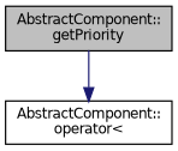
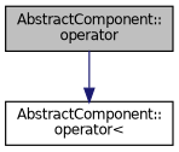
  digraph {
    rankdir=TB
    node [color=black fontname=Helvetica fontsize=10 shape=record style=filled]
-   n1 [fillcolor=grey75 fontcolor=black height=0.2 label="AbstractComponent::\lgetPriority" width=0.4]
+   n1 [fillcolor=grey75 fontcolor=black height=0.2 label="AbstractComponent::\loperator" width=0.4]
    n2 [fillcolor=white height=0.2 label="AbstractComponent::\loperator\<" width=0.4]
    n1 -> n2 [color=midnightblue fontname=Helvetica fontsize=10 labelfontname=Helvetica labelfontsize=10 style=solid]
  }
